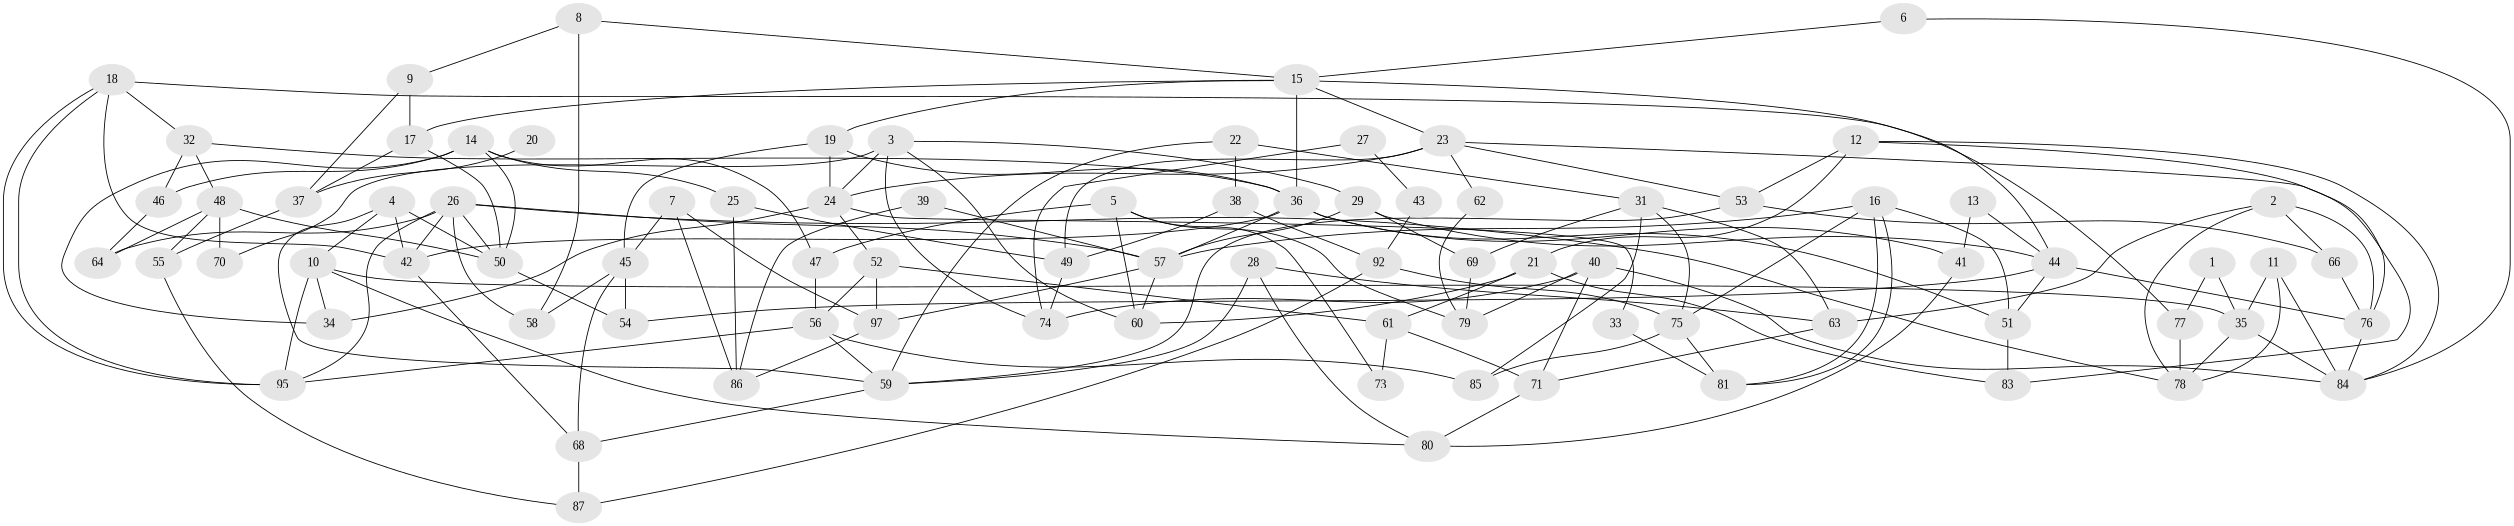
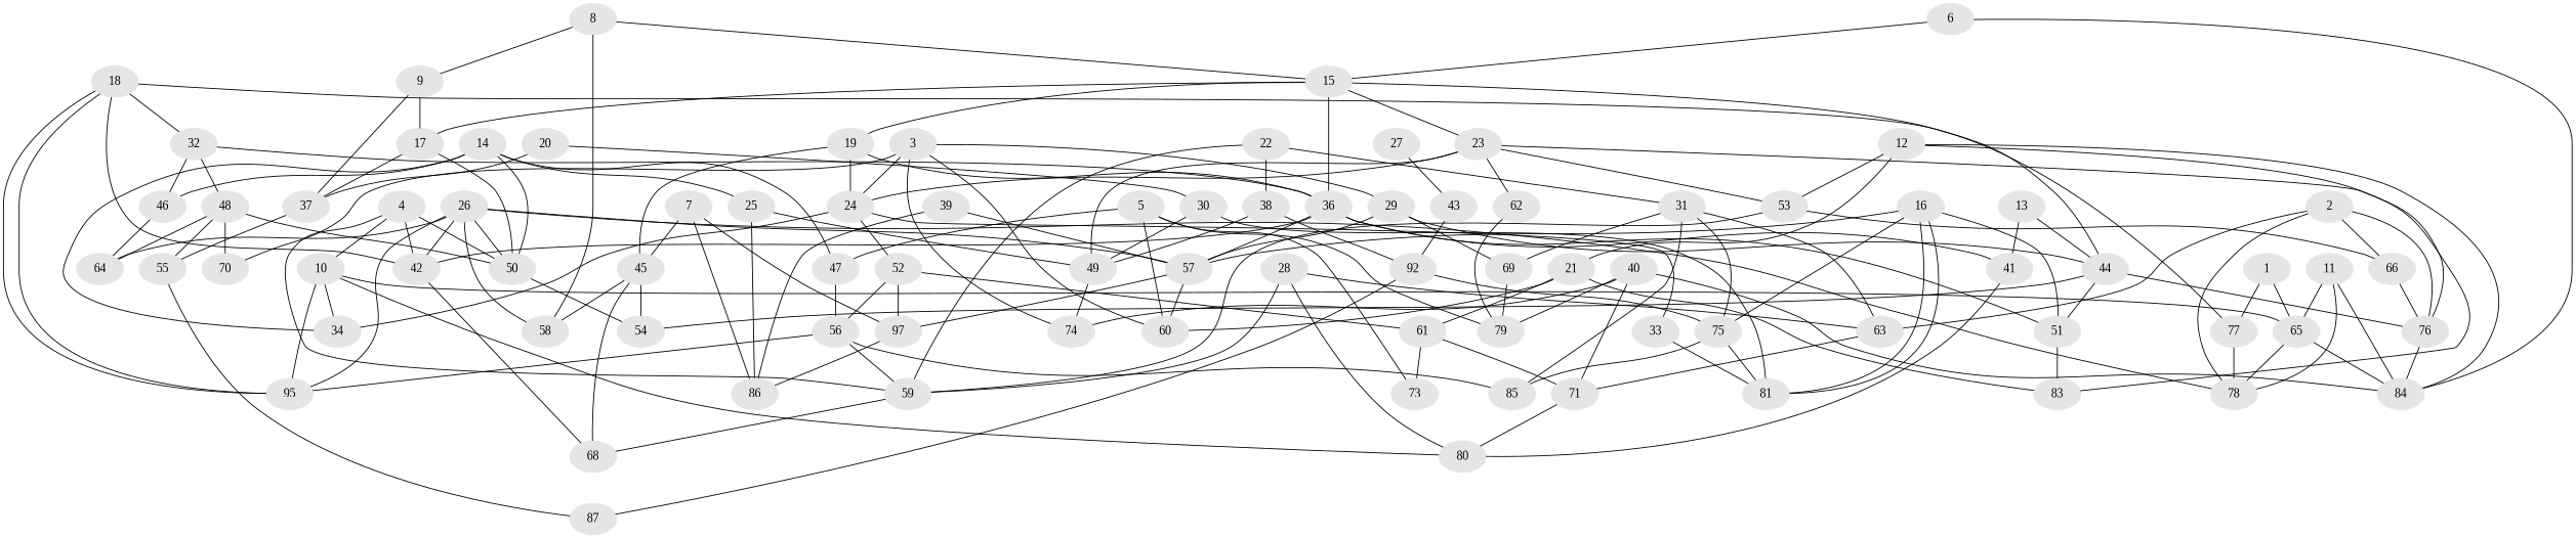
  graph {
    fontname="Liberation Serif"
    node [color=gray90 fontname="Liberation Serif" style=filled]
    edge [fontname="Liberation Serif"]
    1
-   35
+   35 [label=65]
    77
    78
    84
    2
    63
    66
    76
    71
    3
    24
    29
    60
    70
    74
    34
    33
    52
    44
    57
    69
    4
    10
    42
    50
    59
    n28 [label=95]
    80
    68
    54
    5
    47
    73
    79
    56
    6
    15
    17
    19
    23
    36
    7
    45
    n45 [label=97]
    86
    58
    8
    9
    37
    55
    11
    12
    21
    53
    61
    83
    13
    41
    14
    25
    46
    49
    64
    62
    51
    16
    75
    81
    85
    18
    32
    48
    20
+   30
    22
    31
    38
    n79 [label=92]
    26
    27
    43
    28
    n84 [label=87]
    39
    40
    1 -- 35
    1 -- 77
    35 -- 78
    35 -- 84
    77 -- 78
    2 -- 78
    2 -- 63
    2 -- 66
    2 -- 76
    63 -- 71
    66 -- 76
    76 -- 84
    71 -- 80
    3 -- 24
    3 -- 29
    3 -- 60
    3 -- 70
    3 -- 74
    24 -- 34
    24 -- 33
    24 -- 52
    29 -- 44
    29 -- 57
    29 -- 69
    33 -- 81
    52 -- 56
    52 -- n45
    52 -- 61
    44 -- 76
    44 -- 54
    44 -- 51
    57 -- 60
    57 -- n45
    69 -- 79
    4 -- 10
    4 -- 42
    4 -- 50
    4 -- 59
    10 -- 35
    10 -- 34
    10 -- n28
    10 -- 80
    42 -- 68
    50 -- 54
    59 -- 68
-   68 -- n84
    5 -- 60
    5 -- 47
    5 -- 73
    5 -- 79
    47 -- 56
    56 -- 59
    56 -- n28
    56 -- 85
    6 -- 84
    6 -- 15
    15 -- 44
    15 -- 17
    15 -- 19
    15 -- 23
    15 -- 36
    17 -- 50
    17 -- 37
    19 -- 24
    19 -- 36
    19 -- 45
    23 -- 24
    23 -- 53
    23 -- 83
    23 -- 49
    23 -- 62
    36 -- 57
    36 -- 42
    36 -- 41
    36 -- 51
    7 -- 45
    7 -- n45
    7 -- 86
    45 -- 68
    45 -- 54
    45 -- 58
    n45 -- 86
    8 -- 15
    8 -- 58
    8 -- 9
    9 -- 17
    9 -- 37
    37 -- 55
    55 -- n84
    11 -- 35
    11 -- 78
    11 -- 84
    12 -- 84
    12 -- 76
    12 -- 21
    12 -- 53
    21 -- 60
    21 -- 61
    21 -- 83
    53 -- 66
    53 -- 59
    61 -- 71
    61 -- 73
    13 -- 44
    13 -- 41
    41 -- 80
    14 -- 34
    14 -- 50
    14 -- 47
    14 -- 25
    14 -- 46
    25 -- 86
    25 -- 49
    46 -- 64
    49 -- 74
    62 -- 79
    51 -- 83
    16 -- 57
    16 -- 51
    16 -- 75
    16 -- 81
    16 -- 81
    75 -- 81
    75 -- 85
    18 -- 77
    18 -- 42
    18 -- n28
    18 -- n28
    18 -- 32
    32 -- 36
    32 -- 46
    32 -- 48
    48 -- 70
    48 -- 50
    48 -- 55
    48 -- 64
    20 -- 37
+   20 -- 30
+   30 -- 49
+   30 -- 81
    22 -- 59
    22 -- 31
    22 -- 38
    31 -- 63
    31 -- 69
    31 -- 75
    31 -- 85
    38 -- 49
    38 -- n79
    n79 -- 75
    n79 -- n84
    26 -- 78
    26 -- 57
    26 -- 42
    26 -- 50
    26 -- n28
    26 -- 58
    26 -- 64
-   27 -- 74
    27 -- 43
    43 -- n79
    28 -- 63
    28 -- 59
    28 -- 80
    39 -- 57
    39 -- 86
    40 -- 84
    40 -- 71
    40 -- 74
    40 -- 79
  }
